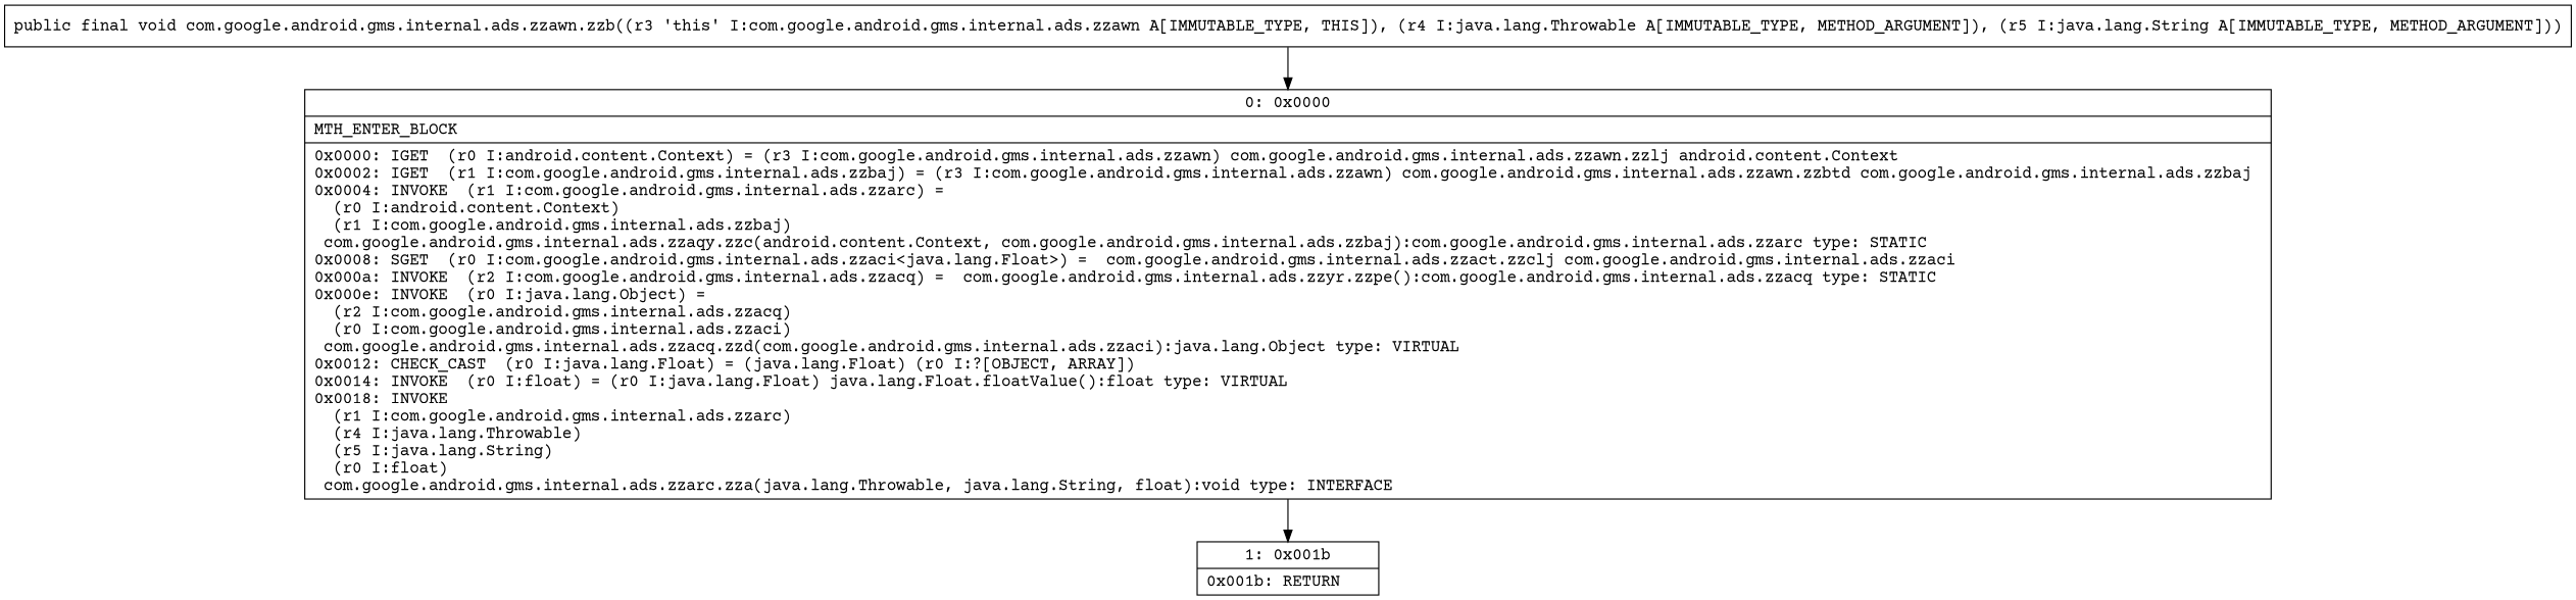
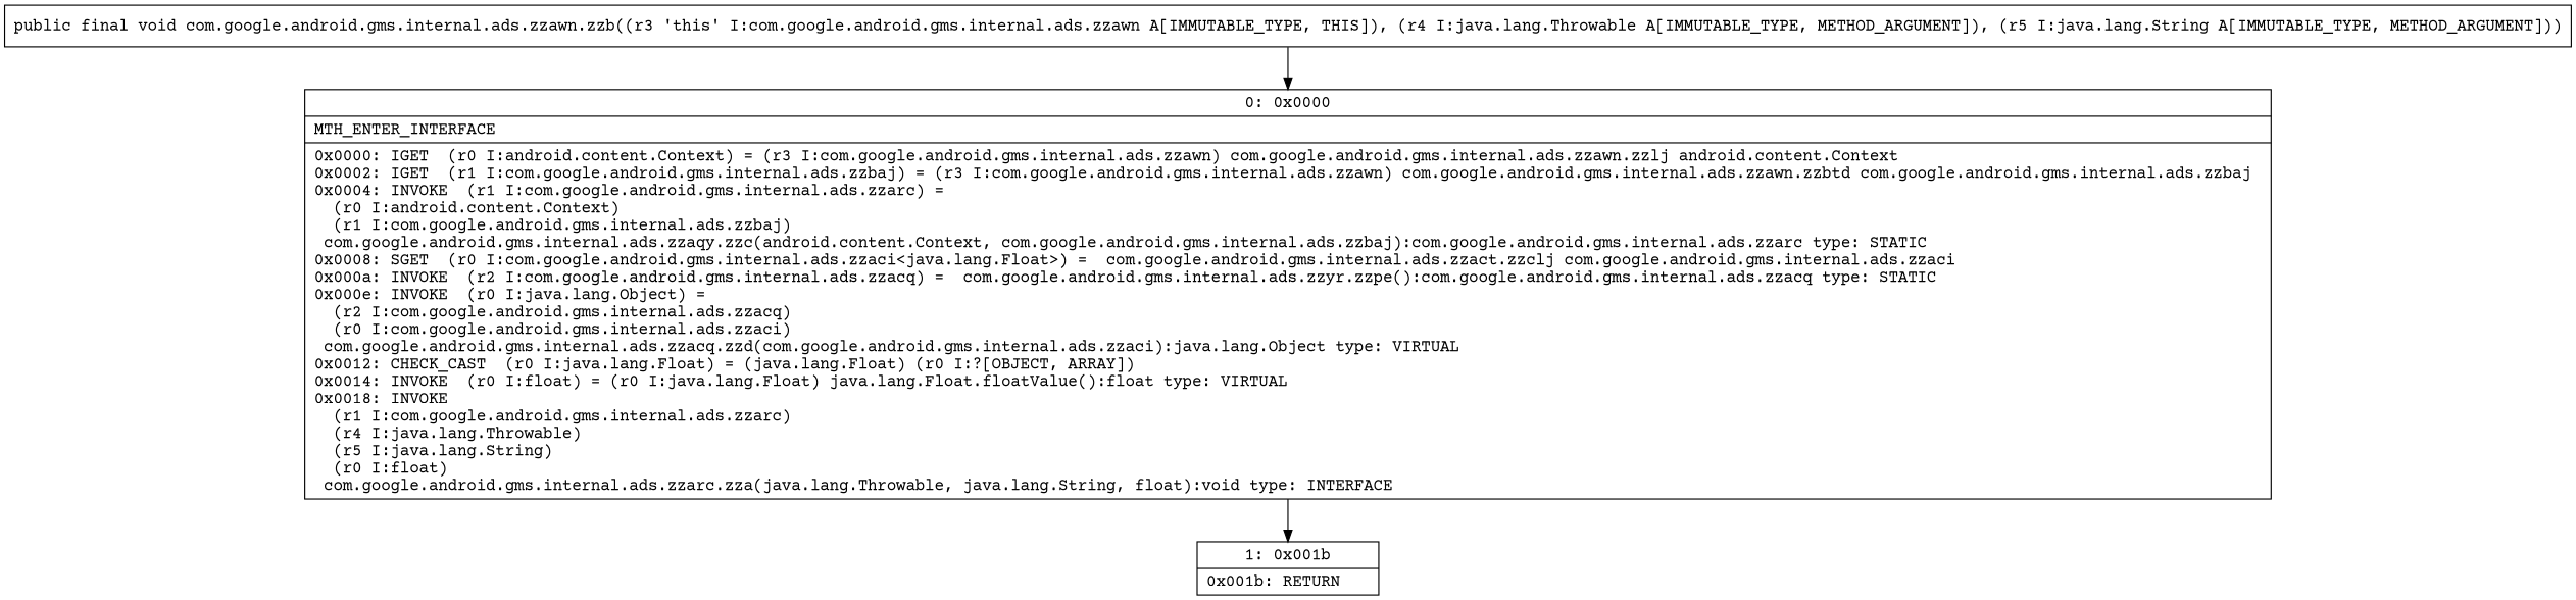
  digraph {
    fontname="Courier Prime"
    node [shape=record fontname="Courier Prime"]
    edge [fontname="Courier Prime"]
-   n1 [label="{0\:\ 0x0000|MTH_ENTER_BLOCK\l|0x0000: IGET  (r0 I:android.content.Context) = (r3 I:com.google.android.gms.internal.ads.zzawn) com.google.android.gms.internal.ads.zzawn.zzlj android.content.Context \l0x0002: IGET  (r1 I:com.google.android.gms.internal.ads.zzbaj) = (r3 I:com.google.android.gms.internal.ads.zzawn) com.google.android.gms.internal.ads.zzawn.zzbtd com.google.android.gms.internal.ads.zzbaj \l0x0004: INVOKE  (r1 I:com.google.android.gms.internal.ads.zzarc) = \l  (r0 I:android.content.Context)\l  (r1 I:com.google.android.gms.internal.ads.zzbaj)\l com.google.android.gms.internal.ads.zzaqy.zzc(android.content.Context, com.google.android.gms.internal.ads.zzbaj):com.google.android.gms.internal.ads.zzarc type: STATIC \l0x0008: SGET  (r0 I:com.google.android.gms.internal.ads.zzaci\<java.lang.Float\>) =  com.google.android.gms.internal.ads.zzact.zzclj com.google.android.gms.internal.ads.zzaci \l0x000a: INVOKE  (r2 I:com.google.android.gms.internal.ads.zzacq) =  com.google.android.gms.internal.ads.zzyr.zzpe():com.google.android.gms.internal.ads.zzacq type: STATIC \l0x000e: INVOKE  (r0 I:java.lang.Object) = \l  (r2 I:com.google.android.gms.internal.ads.zzacq)\l  (r0 I:com.google.android.gms.internal.ads.zzaci)\l com.google.android.gms.internal.ads.zzacq.zzd(com.google.android.gms.internal.ads.zzaci):java.lang.Object type: VIRTUAL \l0x0012: CHECK_CAST  (r0 I:java.lang.Float) = (java.lang.Float) (r0 I:?[OBJECT, ARRAY]) \l0x0014: INVOKE  (r0 I:float) = (r0 I:java.lang.Float) java.lang.Float.floatValue():float type: VIRTUAL \l0x0018: INVOKE  \l  (r1 I:com.google.android.gms.internal.ads.zzarc)\l  (r4 I:java.lang.Throwable)\l  (r5 I:java.lang.String)\l  (r0 I:float)\l com.google.android.gms.internal.ads.zzarc.zza(java.lang.Throwable, java.lang.String, float):void type: INTERFACE \l}"]
+   n1 [label="{0\:\ 0x0000|MTH_ENTER_INTERFACE\l|0x0000: IGET  (r0 I:android.content.Context) = (r3 I:com.google.android.gms.internal.ads.zzawn) com.google.android.gms.internal.ads.zzawn.zzlj android.content.Context \l0x0002: IGET  (r1 I:com.google.android.gms.internal.ads.zzbaj) = (r3 I:com.google.android.gms.internal.ads.zzawn) com.google.android.gms.internal.ads.zzawn.zzbtd com.google.android.gms.internal.ads.zzbaj \l0x0004: INVOKE  (r1 I:com.google.android.gms.internal.ads.zzarc) = \l  (r0 I:android.content.Context)\l  (r1 I:com.google.android.gms.internal.ads.zzbaj)\l com.google.android.gms.internal.ads.zzaqy.zzc(android.content.Context, com.google.android.gms.internal.ads.zzbaj):com.google.android.gms.internal.ads.zzarc type: STATIC \l0x0008: SGET  (r0 I:com.google.android.gms.internal.ads.zzaci\<java.lang.Float\>) =  com.google.android.gms.internal.ads.zzact.zzclj com.google.android.gms.internal.ads.zzaci \l0x000a: INVOKE  (r2 I:com.google.android.gms.internal.ads.zzacq) =  com.google.android.gms.internal.ads.zzyr.zzpe():com.google.android.gms.internal.ads.zzacq type: STATIC \l0x000e: INVOKE  (r0 I:java.lang.Object) = \l  (r2 I:com.google.android.gms.internal.ads.zzacq)\l  (r0 I:com.google.android.gms.internal.ads.zzaci)\l com.google.android.gms.internal.ads.zzacq.zzd(com.google.android.gms.internal.ads.zzaci):java.lang.Object type: VIRTUAL \l0x0012: CHECK_CAST  (r0 I:java.lang.Float) = (java.lang.Float) (r0 I:?[OBJECT, ARRAY]) \l0x0014: INVOKE  (r0 I:float) = (r0 I:java.lang.Float) java.lang.Float.floatValue():float type: VIRTUAL \l0x0018: INVOKE  \l  (r1 I:com.google.android.gms.internal.ads.zzarc)\l  (r4 I:java.lang.Throwable)\l  (r5 I:java.lang.String)\l  (r0 I:float)\l com.google.android.gms.internal.ads.zzarc.zza(java.lang.Throwable, java.lang.String, float):void type: INTERFACE \l}"]
    n2 [label="{1\:\ 0x001b|0x001b: RETURN   \l}"]
    n3 [label="{public final void com.google.android.gms.internal.ads.zzawn.zzb((r3 'this' I:com.google.android.gms.internal.ads.zzawn A[IMMUTABLE_TYPE, THIS]), (r4 I:java.lang.Throwable A[IMMUTABLE_TYPE, METHOD_ARGUMENT]), (r5 I:java.lang.String A[IMMUTABLE_TYPE, METHOD_ARGUMENT])) }"]
    n1 -> n2
    n3 -> n1
  }
